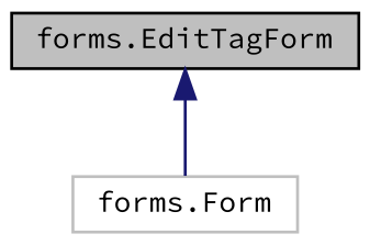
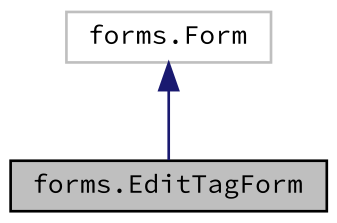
  digraph {
    fontname="Source Code Pro"
    node [fontname="Source Code Pro" fontsize=10 shape=record style=filled]
    n1 [color=black fillcolor=grey75 fontcolor=black height=0.2 label="forms.EditTagForm" width=0.4]
    n2 [color=grey75 fillcolor=white height=0.2 label="forms.Form" width=0.4]
-   n1 -> n2 [color=midnightblue dir=back fontname="Source Code Pro" fontsize=10 labelfontname=Helvetica labelfontsize=10 style=solid]
+   n2 -> n1 [color=midnightblue dir=back fontname="Source Code Pro" fontsize=10 labelfontname=Helvetica labelfontsize=10 style=solid]
  }
